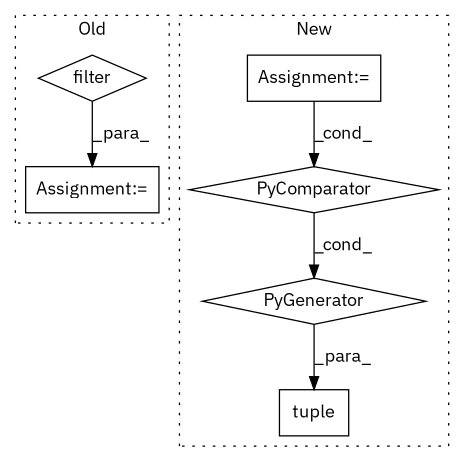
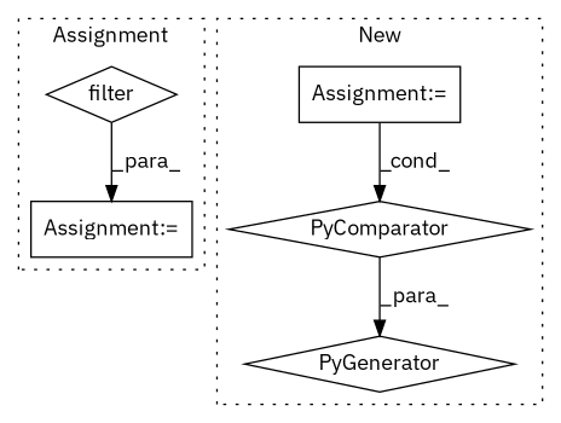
  digraph {
    fontname="IBM Plex Sans"
    node [a=32 fontname="IBM Plex Sans" l=36 s=1231 shape=diamond]
    edge [fontname="IBM Plex Sans"]
    n1 [l="7,1" label=filter s="1409,1440"]
    n2 [a=7 l=1 label="Assignment:=" s=1307 shape=box]
-   n3 [l="17,-3" label=tuple s="1142,1273" shape=box]
    n4 [a=107 l=114 label=PyGenerator s=1159]
    n5 [a=113 label=PyComparator]
    n6 [a=7 label="Assignment:=" shape=box]
    subgraph cluster_1 {
-     label=Old
+     label=Assignment
      style=dotted
      n1
      n2
    }
    subgraph cluster_2 {
      label=New
      style=dotted
-     n3
      n4
      n5
      n6
    }
    n1 -> n2 [label=_para_]
-   n4 -> n3 [label=_para_]
-   n5 -> n4 [label=_cond_]
+   n5 -> n4 [label=_para_]
    n6 -> n5 [label=_cond_]
  }
